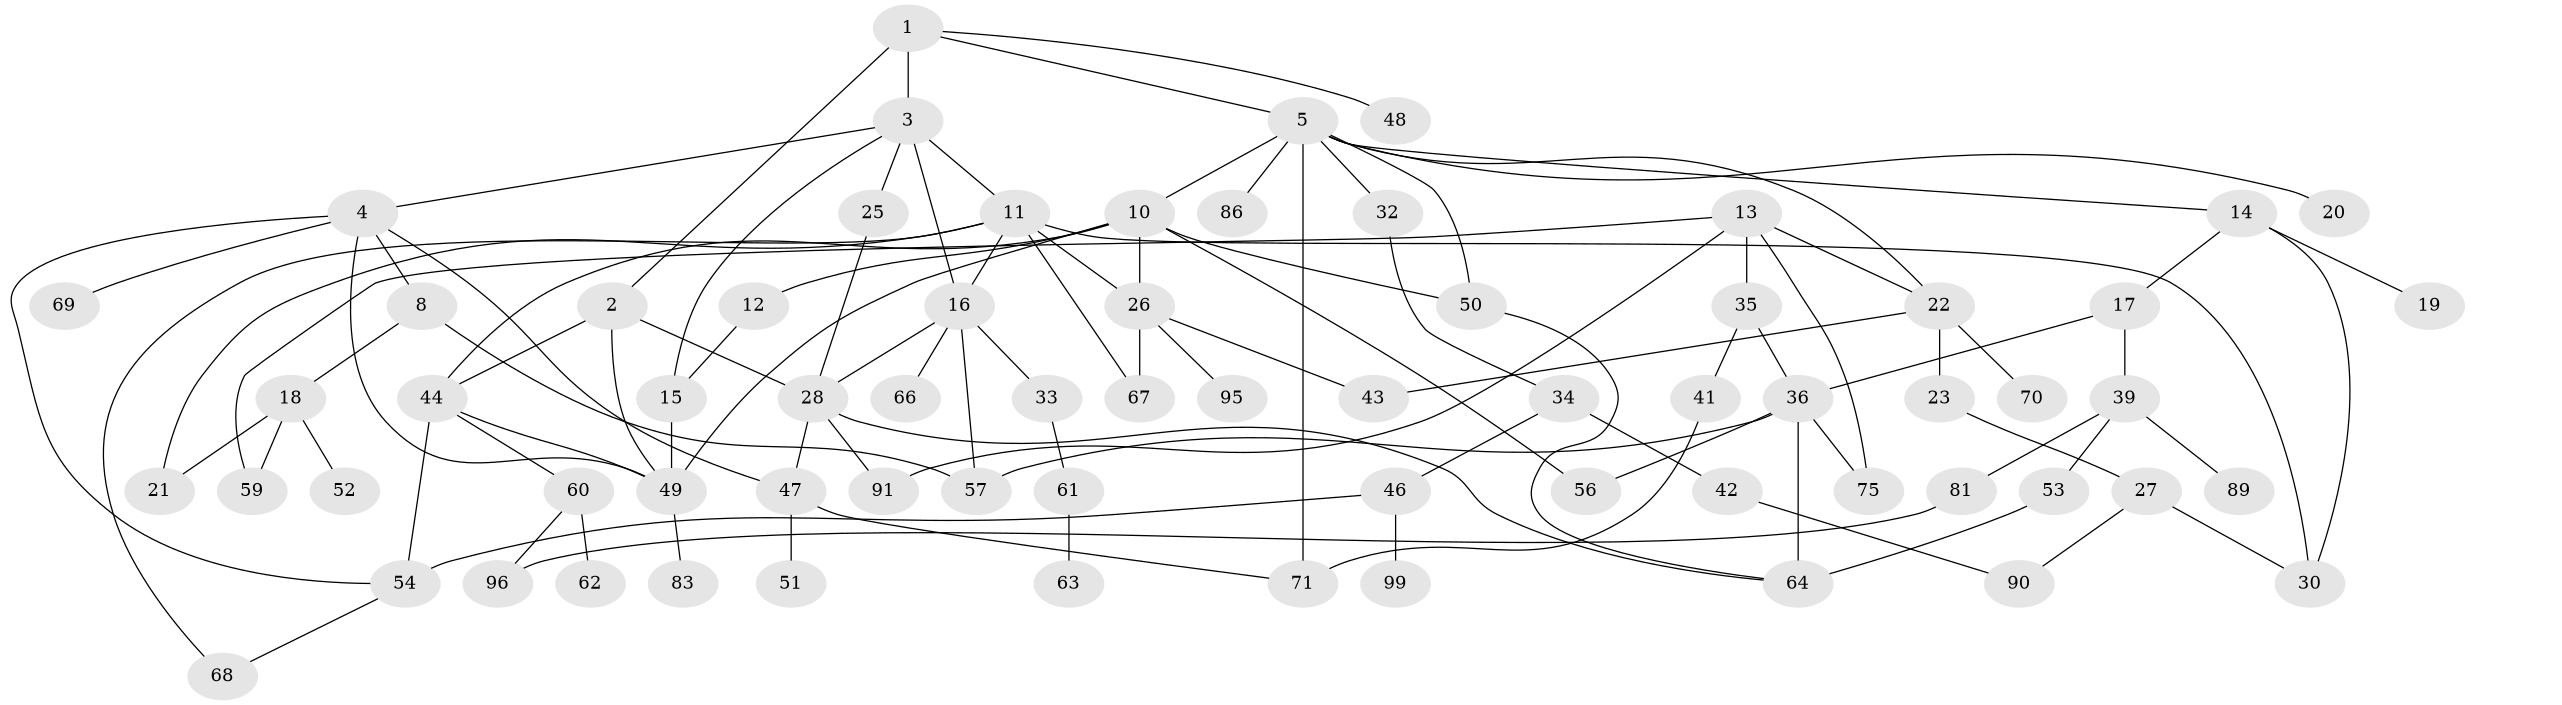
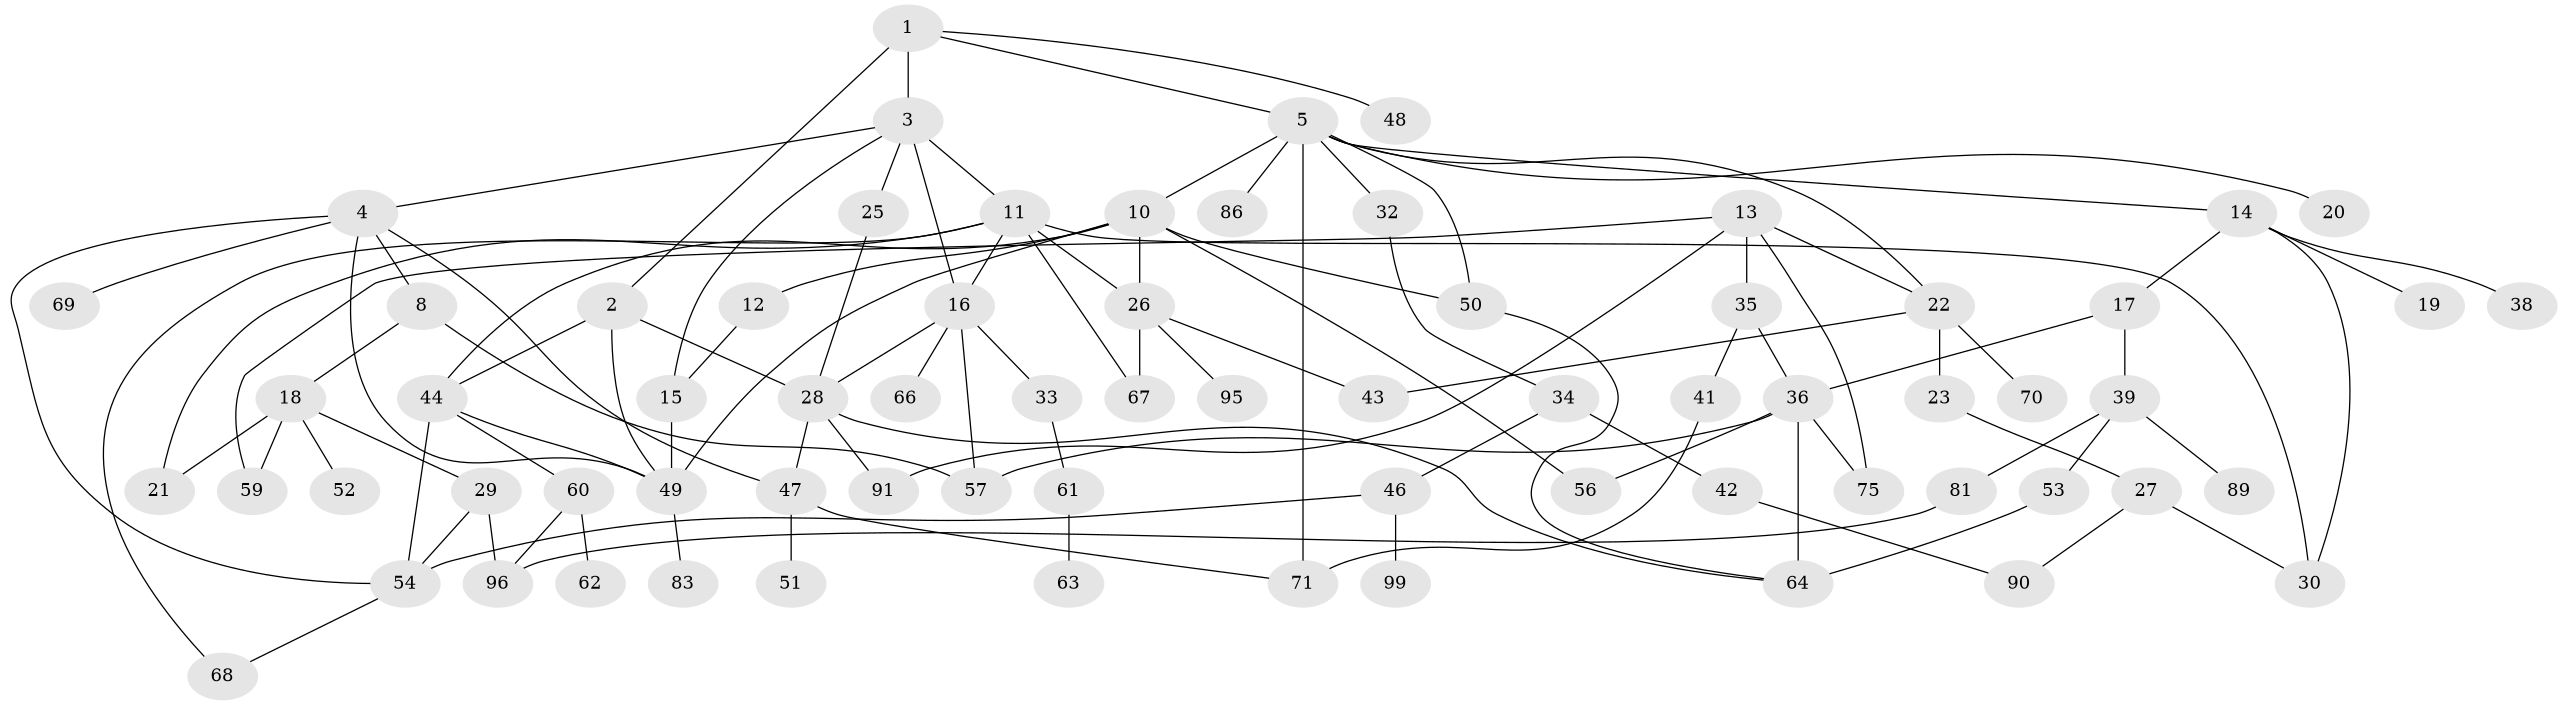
  graph {
    node [color=gray90 style=filled]
    1 [super="+7"]
    2 [super="+6"]
    3
    5 [super="+9"]
    48 [super="+98"]
    28 [super="+77"]
    44
    49 [super="+80"]
    4 [super="+65"]
    11 [super="+24"]
    15 [super="+92"]
    16 [super="+82"]
    25
    10 [super="+45"]
    14
    20
    22
    32
    50 [super="+78"]
    71
    86 [super="+100"]
    47
    91
    64 [super="+88"]
    54 [super="+55"]
    60 [super="+97"]
    83
    8
    69
    26 [super="+85"]
    21
    30 [super="+87"]
    67 [super="+74"]
    68 [super="+76"]
    57 [super="+72"]
    33
    66
    18 [super="+37"]
    51
    12 [super="+79"]
    56
    17
    19
+   38
    23 [super="+94"]
    43
    70
    34 [super="+40"]
    59
+   29 [super="+93"]
    52
    95
    13 [super="+31"]
    35
    75
    36 [super="+84"]
    41
    39 [super="+73"]
    61
    53 [super="+58"]
    81
    89
    96
    27
    90
    42
    46
    63
    99
    62
    1 -- 2
    1 -- 3 [weight=2]
    1 -- 5
    1 -- 48
    2 -- 28
    2 -- 44
    2 -- 49
    3 -- 4
    3 -- 11
    3 -- 15
    3 -- 16
    3 -- 25
    5 -- 10
    5 -- 14
    5 -- 20
    5 -- 22
    5 -- 32
    5 -- 50
    5 -- 71
    5 -- 86 [weight=2]
    28 -- 47
    28 -- 91
    28 -- 64
    44 -- 49
    44 -- 54
    44 -- 60
    49 -- 83
    4 -- 49
    4 -- 47
    4 -- 54
    4 -- 8
    4 -- 69
    11 -- 16
    11 -- 26
    11 -- 21
    11 -- 30
    11 -- 67
    11 -- 68
    15 -- 49
    16 -- 28
    16 -- 57
    16 -- 33
    16 -- 66
    25 -- 28
    10 -- 44
    10 -- 49
    10 -- 50
    10 -- 26
    10 -- 12
    10 -- 56
    14 -- 30
    14 -- 17
    14 -- 19
+   14 -- 38
    22 -- 23
    22 -- 43
    22 -- 70
    32 -- 34
    50 -- 64
    47 -- 71
    47 -- 51
    54 -- 68
    60 -- 96
    60 -- 62
    8 -- 57
    8 -- 18
    26 -- 67
    26 -- 43
    26 -- 95
    33 -- 61
    18 -- 21
    18 -- 59
+   18 -- 29
    18 -- 52
    12 -- 15
    17 -- 36
    17 -- 39
    23 -- 27
    34 -- 42
    34 -- 46
+   29 -- 54
+   29 -- 96
    13 -- 22
    13 -- 91
    13 -- 59
    13 -- 35
    13 -- 75
    35 -- 36
    35 -- 41
    36 -- 64 [weight=2]
    36 -- 57
    36 -- 56
    36 -- 75
    41 -- 71
    39 -- 53 [weight=2]
    39 -- 81
    39 -- 89
    61 -- 63
    53 -- 64
    81 -- 96
    27 -- 30
    27 -- 90
    42 -- 90
    46 -- 54
    46 -- 99
  }
